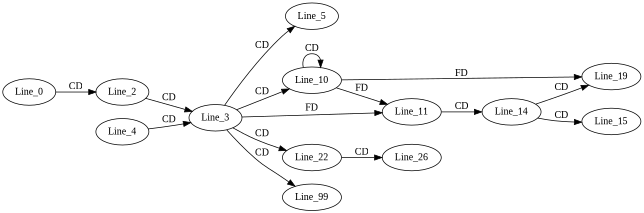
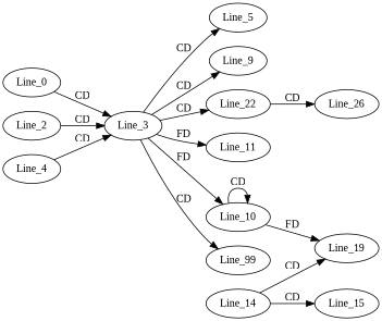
  digraph {
    fontname="Liberation Serif"
    rankdir=LR
    node [fontname="Liberation Serif"]
    edge [fontname="Liberation Serif"]
    Line_0
    Line_2
    Line_3
    Line_5
+   Line_9
    Line_10
    Line_11
    Line_22
    n9 [label=Line_99]
    Line_4
    Line_19
    Line_14
    Line_26
    Line_15
-   Line_0 -> Line_2 [label=CD]
+   Line_0 -> Line_3 [label=CD]
    Line_2 -> Line_3 [label=CD]
    Line_3 -> Line_5 [label=CD]
-   Line_3 -> Line_10 [label=CD]
+   Line_3 -> Line_9 [label=CD]
+   Line_3 -> Line_10 [label=FD]
    Line_3 -> Line_11 [label=FD]
    Line_3 -> Line_22 [label=CD]
    Line_3 -> n9 [label=CD]
    Line_10 -> Line_10 [label=CD]
-   Line_10 -> Line_11 [label=FD]
    Line_10 -> Line_19 [label=FD]
-   Line_11 -> Line_14 [label=CD]
    Line_22 -> Line_26 [label=CD]
    Line_4 -> Line_3 [label=CD]
    Line_14 -> Line_19 [label=CD]
    Line_14 -> Line_15 [label=CD]
  }
